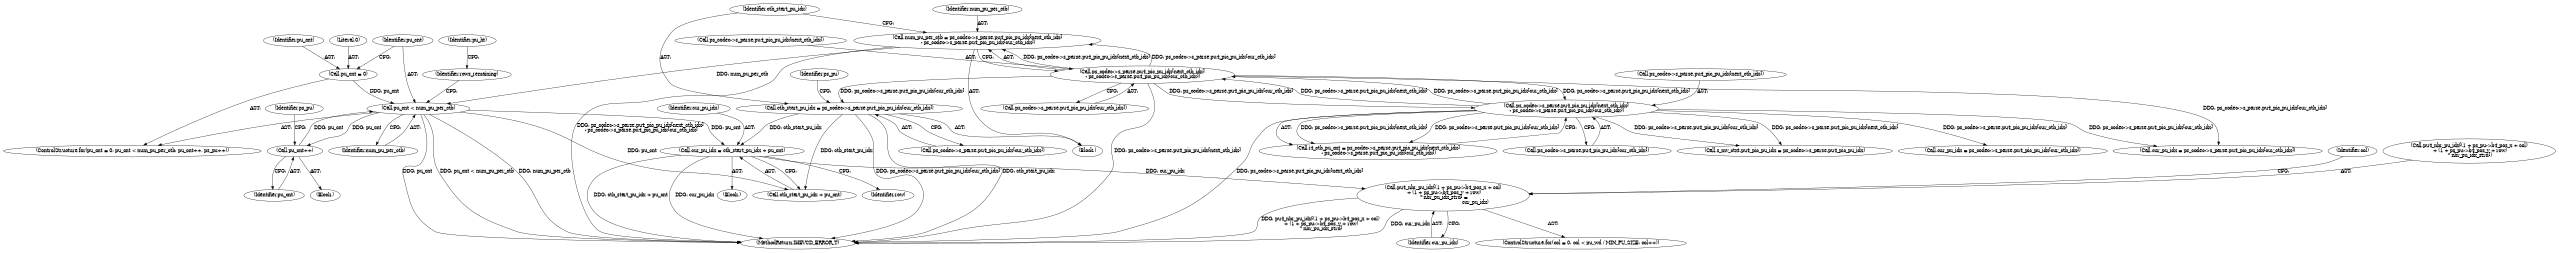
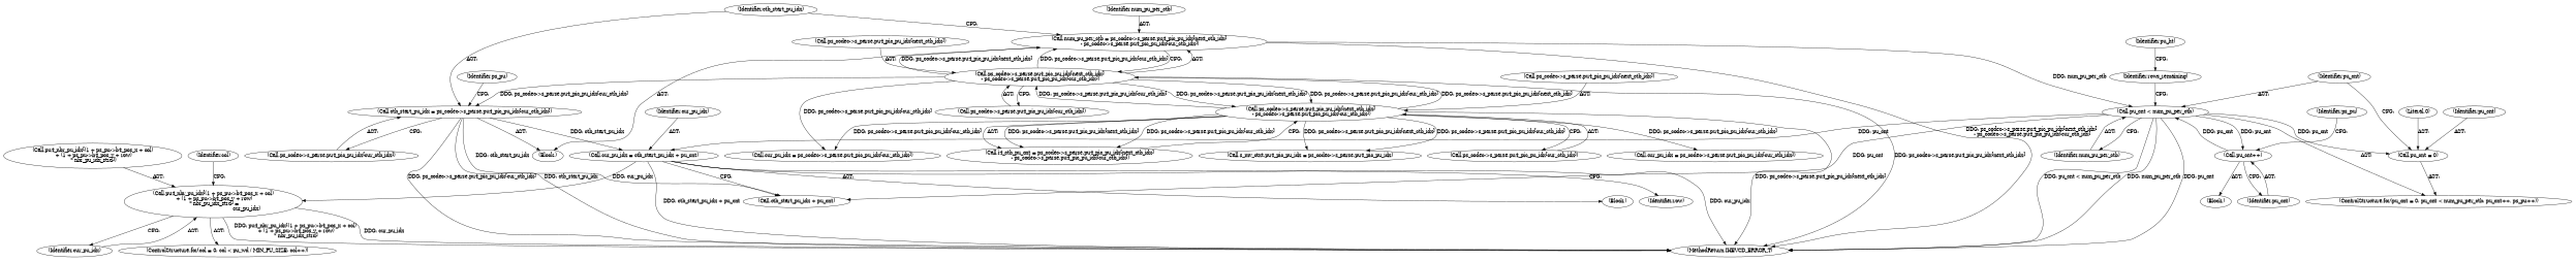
  digraph {
    n1 [label="(Call,pu4_nbr_pu_idx[(1 + ps_pu->b4_pos_x + col)\n + (1 + ps_pu->b4_pos_y + row)\n * nbr_pu_idx_strd] =\n                                            cur_pu_idx)"]
    n2 [label="(Identifier,cur_pu_idx)"]
    n3 [label="(MethodReturn,IHEVCD_ERROR_T)"]
    n4 [label="(ControlStructure,for(col = 0; col < pu_wd / MIN_PU_SIZE; col++))"]
    n5 [label="(Call,cur_pu_idx = ctb_start_pu_idx + pu_cnt)"]
    n6 [label="(Call,ctb_start_pu_idx + pu_cnt)"]
    n7 [label="(Block,)"]
    n8 [label="(Identifier,row)"]
    n9 [label="(Call,ctb_start_pu_idx = ps_codec->s_parse.pu4_pic_pu_idx[cur_ctb_idx])"]
    n10 [label="(Call,ps_codec->s_parse.pu4_pic_pu_idx[cur_ctb_idx])"]
    n11 [label="(Block,)"]
    n12 [label="(Call,ps_codec->s_parse.pu4_pic_pu_idx[next_ctb_idx]\n - ps_codec->s_parse.pu4_pic_pu_idx[cur_ctb_idx])"]
    n13 [label="(Call,ps_codec->s_parse.pu4_pic_pu_idx[next_ctb_idx]\n - ps_codec->s_parse.pu4_pic_pu_idx[cur_ctb_idx])"]
    n14 [label="(Call,num_pu_per_ctb = ps_codec->s_parse.pu4_pic_pu_idx[next_ctb_idx]\n - ps_codec->s_parse.pu4_pic_pu_idx[cur_ctb_idx])"]
    n15 [label="(Call,ps_codec->s_parse.pu4_pic_pu_idx[cur_ctb_idx])"]
    n16 [label="(Call,cur_pu_idx = ps_codec->s_parse.pu4_pic_pu_idx[cur_ctb_idx])"]
    n17 [label="(Call,i4_ctb_pu_cnt = ps_codec->s_parse.pu4_pic_pu_idx[next_ctb_idx]\n - ps_codec->s_parse.pu4_pic_pu_idx[cur_ctb_idx])"]
    n18 [label="(Call,ps_codec->s_parse.pu4_pic_pu_idx[cur_ctb_idx])"]
    n19 [label="(Call,s_mv_ctxt.pu4_pic_pu_idx = ps_codec->s_parse.pu4_pic_pu_idx)"]
    n20 [label="(Call,cur_pu_idx = ps_codec->s_parse.pu4_pic_pu_idx[cur_ctb_idx])"]
    n21 [label="(Call,pu_cnt < num_pu_per_ctb)"]
    n22 [label="(Call,pu_cnt++)"]
    n23 [label="(ControlStructure,for(pu_cnt = 0; pu_cnt < num_pu_per_ctb; pu_cnt++, ps_pu++))"]
    n24 [label="(Identifier,num_pu_per_ctb)"]
    n25 [label="(Block,)"]
    n26 [label="(Identifier,pu_cnt)"]
    n27 [label="(Call,pu_cnt = 0)"]
    n28 [label="(Literal,0)"]
    n29 [label="(Identifier,pu_cnt)"]
    n30 [label="(Call,ps_codec->s_parse.pu4_pic_pu_idx[next_ctb_idx])"]
    n31 [label="(Identifier,rows_remaining)"]
    n32 [label="(Identifier,col)"]
    n33 [label="(Identifier,cur_pu_idx)"]
    n34 [label="(Identifier,ps_pu)"]
    n35 [label="(Identifier,pu_ht)"]
    n36 [label="(Call,pu4_nbr_pu_idx[(1 + ps_pu->b4_pos_x + col)\n + (1 + ps_pu->b4_pos_y + row)\n * nbr_pu_idx_strd])"]
    n37 [label="(Identifier,ctb_start_pu_idx)"]
    n38 [label="(Identifier,ps_pu)"]
    n39 [label="(Identifier,num_pu_per_ctb)"]
    n40 [label="(Call,ps_codec->s_parse.pu4_pic_pu_idx[next_ctb_idx])"]
    n41 [label="(Identifier,pu_cnt)"]
    n1 -> n2 [label="CFG: "]
    n1 -> n3 [label="DDG: pu4_nbr_pu_idx[(1 + ps_pu->b4_pos_x + col)\n + (1 + ps_pu->b4_pos_y + row)\n * nbr_pu_idx_strd]"]
    n1 -> n3 [label="DDG: cur_pu_idx"]
    n1 -> n4 [label="AST: "]
    n2 -> n1 [label="AST: "]
    n5 -> n1 [label="DDG: cur_pu_idx"]
    n5 -> n3 [label="DDG: cur_pu_idx"]
    n5 -> n3 [label="DDG: ctb_start_pu_idx + pu_cnt"]
    n5 -> n6 [label="CFG: "]
    n5 -> n7 [label="AST: "]
    n5 -> n8 [label="CFG: "]
-   n6 -> n5 [label="AST: "]
    n9 -> n3 [label="DDG: ctb_start_pu_idx"]
    n9 -> n3 [label="DDG: ps_codec->s_parse.pu4_pic_pu_idx[cur_ctb_idx]"]
    n9 -> n5 [label="DDG: ctb_start_pu_idx"]
    n9 -> n6 [label="DDG: ctb_start_pu_idx"]
    n9 -> n10 [label="CFG: "]
    n9 -> n11 [label="AST: "]
    n10 -> n9 [label="AST: "]
    n12 -> n3 [label="DDG: ps_codec->s_parse.pu4_pic_pu_idx[next_ctb_idx]"]
    n12 -> n9 [label="DDG: ps_codec->s_parse.pu4_pic_pu_idx[cur_ctb_idx]"]
    n12 -> n13 [label="DDG: ps_codec->s_parse.pu4_pic_pu_idx[next_ctb_idx]"]
    n12 -> n13 [label="DDG: ps_codec->s_parse.pu4_pic_pu_idx[cur_ctb_idx]"]
    n12 -> n14 [label="AST: "]
    n12 -> n14 [label="DDG: ps_codec->s_parse.pu4_pic_pu_idx[next_ctb_idx]"]
    n12 -> n14 [label="DDG: ps_codec->s_parse.pu4_pic_pu_idx[cur_ctb_idx]"]
    n12 -> n15 [label="CFG: "]
    n12 -> n16 [label="DDG: ps_codec->s_parse.pu4_pic_pu_idx[cur_ctb_idx]"]
    n13 -> n3 [label="DDG: ps_codec->s_parse.pu4_pic_pu_idx[next_ctb_idx]"]
    n13 -> n12 [label="DDG: ps_codec->s_parse.pu4_pic_pu_idx[next_ctb_idx]"]
    n13 -> n12 [label="DDG: ps_codec->s_parse.pu4_pic_pu_idx[cur_ctb_idx]"]
    n13 -> n16 [label="DDG: ps_codec->s_parse.pu4_pic_pu_idx[cur_ctb_idx]"]
    n13 -> n17 [label="AST: "]
    n13 -> n17 [label="DDG: ps_codec->s_parse.pu4_pic_pu_idx[next_ctb_idx]"]
    n13 -> n17 [label="DDG: ps_codec->s_parse.pu4_pic_pu_idx[cur_ctb_idx]"]
    n13 -> n18 [label="CFG: "]
    n13 -> n19 [label="DDG: ps_codec->s_parse.pu4_pic_pu_idx[next_ctb_idx]"]
    n13 -> n19 [label="DDG: ps_codec->s_parse.pu4_pic_pu_idx[cur_ctb_idx]"]
    n13 -> n20 [label="DDG: ps_codec->s_parse.pu4_pic_pu_idx[cur_ctb_idx]"]
    n14 -> n3 [label="DDG: ps_codec->s_parse.pu4_pic_pu_idx[next_ctb_idx]\n - ps_codec->s_parse.pu4_pic_pu_idx[cur_ctb_idx]"]
    n14 -> n11 [label="AST: "]
    n14 -> n12 [label="CFG: "]
    n14 -> n21 [label="DDG: num_pu_per_ctb"]
    n15 -> n12 [label="AST: "]
    n17 -> n13 [label="CFG: "]
    n18 -> n13 [label="AST: "]
    n21 -> n3 [label="DDG: pu_cnt"]
    n21 -> n3 [label="DDG: pu_cnt < num_pu_per_ctb"]
    n21 -> n3 [label="DDG: num_pu_per_ctb"]
    n21 -> n5 [label="DDG: pu_cnt"]
    n21 -> n6 [label="DDG: pu_cnt"]
    n21 -> n22 [label="DDG: pu_cnt"]
    n21 -> n23 [label="AST: "]
    n21 -> n24 [label="CFG: "]
    n22 -> n21 [label="DDG: pu_cnt"]
    n22 -> n25 [label="AST: "]
    n22 -> n26 [label="CFG: "]
    n24 -> n21 [label="AST: "]
    n26 -> n22 [label="AST: "]
-   n27 -> n21 [label="DDG: pu_cnt"]
+   n21 -> n27 [label="DDG: pu_cnt"]
    n27 -> n23 [label="AST: "]
    n28 -> n27 [label="AST: "]
    n29 -> n27 [label="AST: "]
    n30 -> n12 [label="AST: "]
    n31 -> n21 [label="CFG: "]
    n32 -> n1 [label="CFG: "]
    n33 -> n5 [label="AST: "]
    n34 -> n9 [label="CFG: "]
    n35 -> n31 [label="CFG: "]
    n36 -> n1 [label="AST: "]
    n37 -> n9 [label="AST: "]
    n37 -> n14 [label="CFG: "]
    n38 -> n22 [label="CFG: "]
    n39 -> n14 [label="AST: "]
    n40 -> n13 [label="AST: "]
    n41 -> n21 [label="AST: "]
    n41 -> n27 [label="CFG: "]
  }
